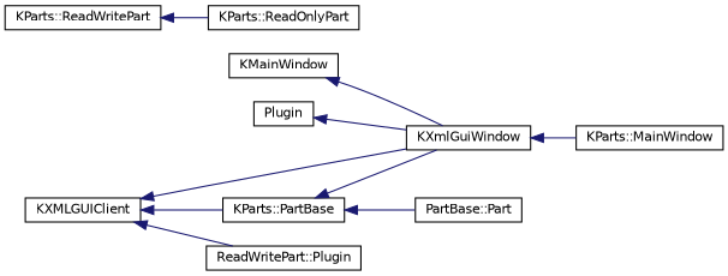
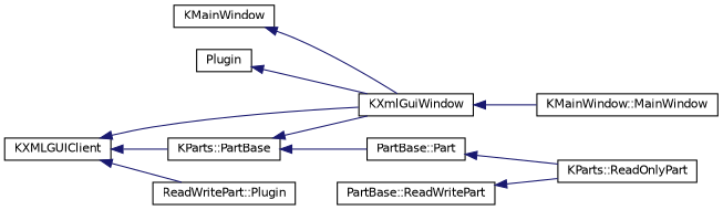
  digraph {
    rankdir=LR
    node [color=black fillcolor=white fontname=Helvetica fontsize=10 shape=record style=filled]
    edge [color=midnightblue dir=back fontname=Helvetica fontsize=10 labelfontname=Helvetica labelfontsize=10 style=solid]
    n1 [height=0.2 label=KMainWindow width=0.4]
    n2 [height=0.2 label=KXmlGuiWindow width=0.4]
-   n3 [height=0.2 label="KParts::MainWindow" width=0.4]
+   n3 [height=0.2 label="KMainWindow::MainWindow" width=0.4]
    n4 [height=0.2 label=Plugin width=0.4]
    n5 [height=0.2 label=KXMLGUIClient width=0.4]
    n6 [height=0.2 label="KParts::PartBase" width=0.4]
    n7 [height=0.2 label="ReadWritePart::Plugin" width=0.4]
    n8 [height=0.2 label="PartBase::Part" width=0.4]
    n9 [height=0.2 label="KParts::ReadOnlyPart" width=0.4]
-   n10 [height=0.2 label="KParts::ReadWritePart" width=0.4]
+   n10 [height=0.2 label="PartBase::ReadWritePart" width=0.4]
    n1 -> n2
    n2 -> n3
    n4 -> n2
    n5 -> n2
    n5 -> n6
    n5 -> n7
    n6 -> n2
    n6 -> n8
+   n8 -> n9
    n10 -> n9
  }
